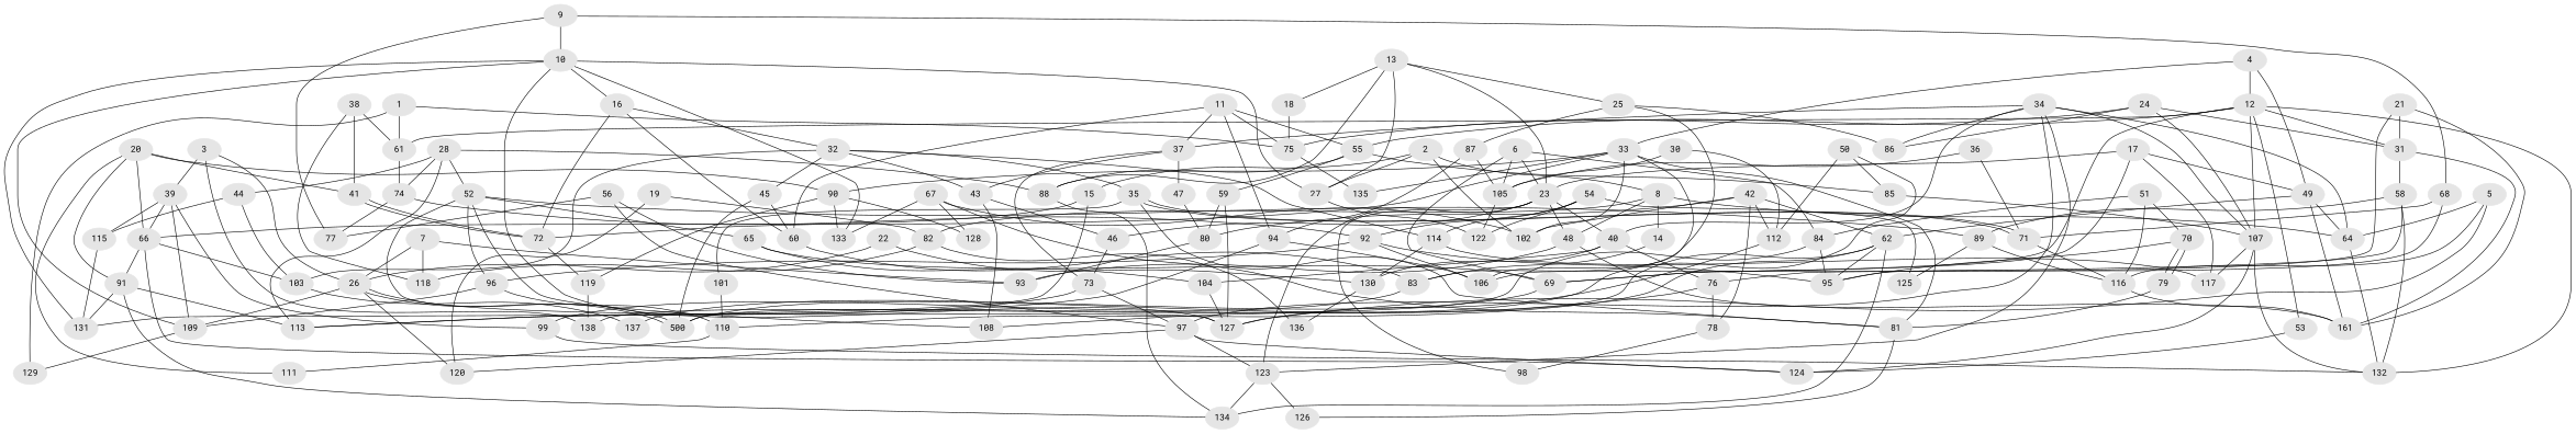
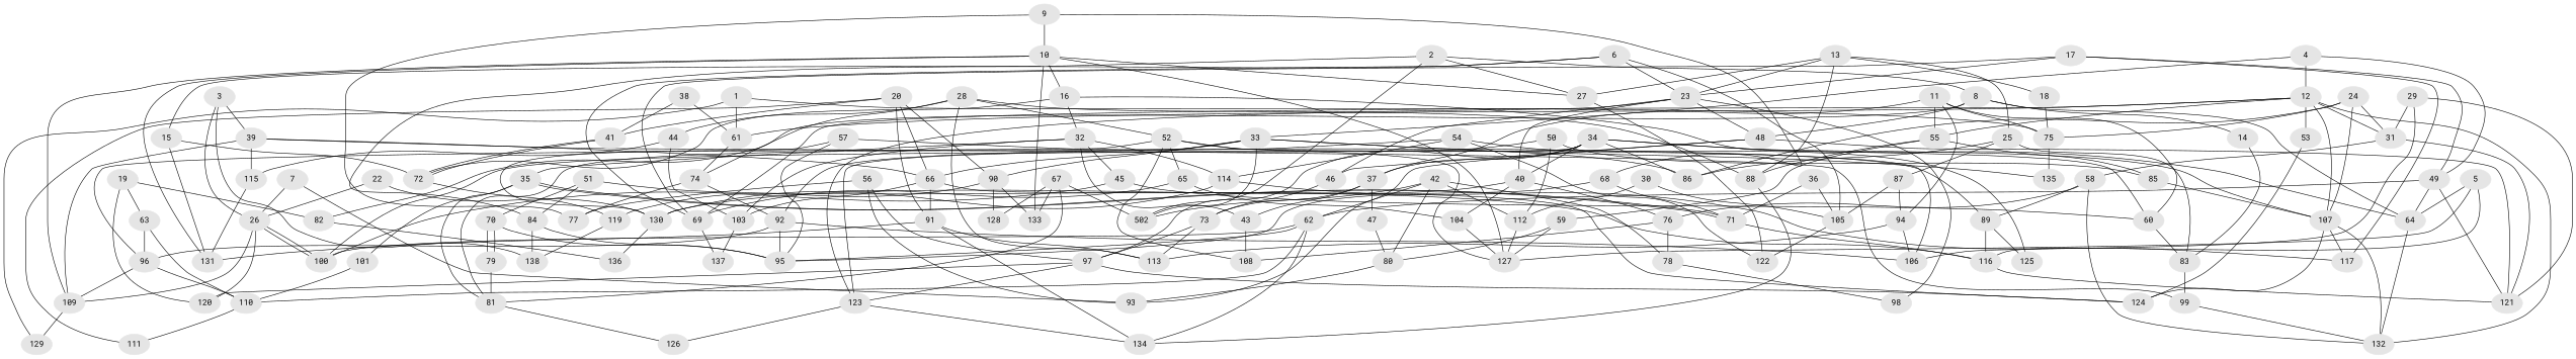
  graph {
    fontname="Roboto Mono"
    node [color=gray90 fontname="Roboto Mono" style=filled]
    edge [fontname="Roboto Mono"]
    1
    61
    75
    129
    74
    135
    2
    8
    15
    27
-   102
+   102 [label=502]
    64
    14
    48
    82
    131
    72
    122
    3
    26
    39
    138
    109
    120
-   100 [label=500]
+   100
    66
    115
    99
    4
    12
    33
    49
    69
    55
    31
    53
    107
    132
    90
    106
    81
-   121 [label=161]
+   121
    62
    5
    116
    127
    6
    23
    84
    105
    40
    46
    98
    123
    137
    95
    7
    93
-   118
    83
    136
    9
    10
    68
    77
    16
    133
    71
    60
    32
    11
    37
    94
    43
    47
    73
    88
    85
    59
    113
    58
    124
    117
    13
    18
    25
    86
    87
    134
    119
    35
    45
    103
    114
    17
    19
+   63
    96
    110
    20
    41
    91
    111
    128
-   21
+   21 [label=29]
    22
    130
    76
    104
    126
    24
    28
    44
    52
    108
    65
    89
    92
    30
    112
    101
    34
    97
    36
    80
    38
    78
    42
    50
    51
    70
    79
    125
    54
    56
+   57
    67
    1 -- 61
    1 -- 75
    1 -- 129
    61 -- 74
    75 -- 135
    74 -- 77
    74 -- 92
    2 -- 8
    2 -- 15
    2 -- 27
    2 -- 102
    8 -- 64
    8 -- 14
    8 -- 48
    8 -- 82
    15 -- 131
    15 -- 72
    27 -- 122
    64 -- 132
    14 -- 83
    48 -- 121
    48 -- 93
-   82 -- 118
    82 -- 136
    72 -- 119
    3 -- 26
    3 -- 39
    3 -- 138
    26 -- 109
    26 -- 120
    26 -- 100
    26 -- 100
    39 -- 109
    39 -- 66
    39 -- 115
    39 -- 99
    109 -- 129
    66 -- 124
    66 -- 103
    66 -- 91
    115 -- 131
    99 -- 132
    4 -- 12
    4 -- 33
    4 -- 49
    12 -- 61
    12 -- 69
    12 -- 55
    12 -- 31
    12 -- 53
    12 -- 107
    12 -- 132
    33 -- 135
    33 -- 102
    33 -- 66
    33 -- 90
    33 -- 106
    33 -- 81
    49 -- 64
    49 -- 121
    49 -- 62
    69 -- 137
    55 -- 88
    55 -- 85
    55 -- 59
    31 -- 121
    31 -- 58
    53 -- 124
    107 -- 132
    107 -- 124
    107 -- 117
    90 -- 133
    90 -- 119
    90 -- 128
    81 -- 126
    62 -- 100
    62 -- 95
    62 -- 134
    62 -- 110
    5 -- 64
    5 -- 116
    5 -- 127
    116 -- 121
    6 -- 69
    6 -- 23
    6 -- 84
    6 -- 105
    23 -- 48
    23 -- 40
    23 -- 46
    23 -- 98
    23 -- 123
    84 -- 138
    84 -- 95
    105 -- 122
    40 -- 130
    40 -- 76
    40 -- 104
    46 -- 73
    123 -- 134
    123 -- 126
    7 -- 26
    7 -- 93
-   7 -- 118
    83 -- 99
    9 -- 10
    9 -- 68
    9 -- 77
    10 -- 27
    10 -- 131
    10 -- 109
    10 -- 127
    10 -- 16
    10 -- 133
    68 -- 95
    68 -- 71
    16 -- 72
    16 -- 60
    16 -- 32
    71 -- 116
    60 -- 83
    32 -- 43
    32 -- 35
    32 -- 45
    32 -- 103
    32 -- 114
    11 -- 75
    11 -- 55
    11 -- 60
    11 -- 37
    11 -- 94
    37 -- 43
    37 -- 47
    37 -- 73
    94 -- 106
    94 -- 113
-   43 -- 46
+   48 -- 46
    43 -- 108
    47 -- 80
    73 -- 113
    73 -- 97
    88 -- 134
    85 -- 107
    59 -- 127
    59 -- 80
    58 -- 132
    58 -- 76
    58 -- 89
    13 -- 27
    13 -- 23
    13 -- 88
    13 -- 18
    13 -- 25
    18 -- 75
    25 -- 83
    25 -- 86
    25 -- 87
    87 -- 105
    87 -- 94
    119 -- 138
    35 -- 81
    35 -- 71
    35 -- 71
    35 -- 101
    45 -- 100
    45 -- 60
    103 -- 137
    114 -- 117
    114 -- 130
    17 -- 49
    17 -- 69
    17 -- 23
    17 -- 117
    19 -- 82
    19 -- 120
+   19 -- 63
+   63 -- 96
+   63 -- 110
    96 -- 109
    96 -- 110
    110 -- 111
    20 -- 66
    20 -- 90
    20 -- 41
    20 -- 91
    20 -- 111
    41 -- 72
    41 -- 72
    91 -- 131
    91 -- 113
    91 -- 134
    21 -- 31
    21 -- 106
    21 -- 121
    22 -- 26
    22 -- 130
    130 -- 136
    76 -- 108
    76 -- 78
    104 -- 127
    24 -- 75
    24 -- 31
    24 -- 107
    24 -- 86
    28 -- 74
    28 -- 88
    28 -- 113
    28 -- 44
    28 -- 52
    44 -- 115
    44 -- 103
    52 -- 127
    52 -- 96
    52 -- 108
    52 -- 65
    52 -- 89
    65 -- 69
    65 -- 104
    89 -- 116
    89 -- 125
    92 -- 106
    92 -- 95
    92 -- 96
    30 -- 105
    30 -- 112
    112 -- 127
    101 -- 110
    34 -- 64
    34 -- 107
    34 -- 40
    34 -- 123
    34 -- 37
    34 -- 86
    34 -- 97
    97 -- 120
    97 -- 123
    97 -- 124
    36 -- 105
    36 -- 71
    80 -- 93
    38 -- 61
-   38 -- 118
    38 -- 41
    78 -- 98
    42 -- 102
    42 -- 62
    42 -- 112
    42 -- 80
    42 -- 78
    50 -- 100
    50 -- 85
    50 -- 112
    51 -- 116
    51 -- 84
    51 -- 70
    70 -- 95
    70 -- 79
    70 -- 79
    79 -- 81
    54 -- 122
    54 -- 114
    54 -- 92
    54 -- 125
    56 -- 93
    56 -- 77
    56 -- 97
+   57 -- 95
+   57 -- 86
+   57 -- 130
    67 -- 102
    67 -- 81
    67 -- 133
    67 -- 128
  }
